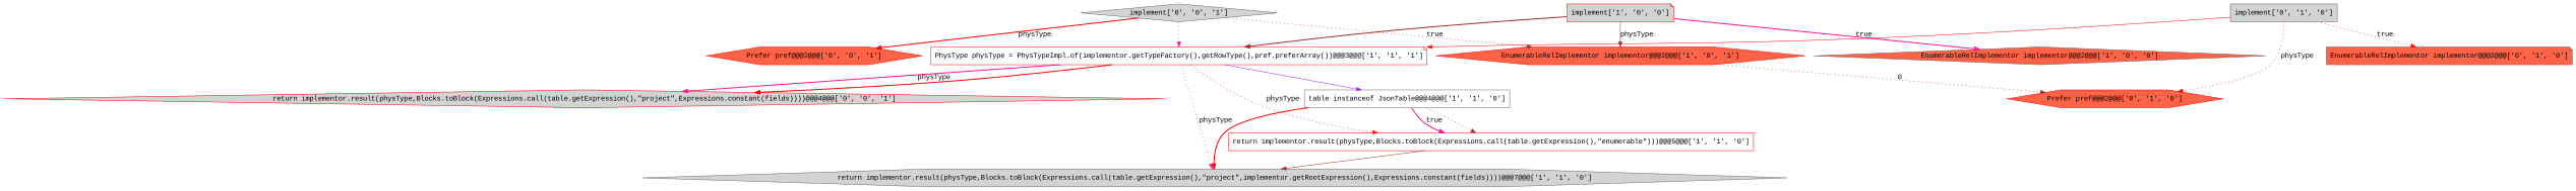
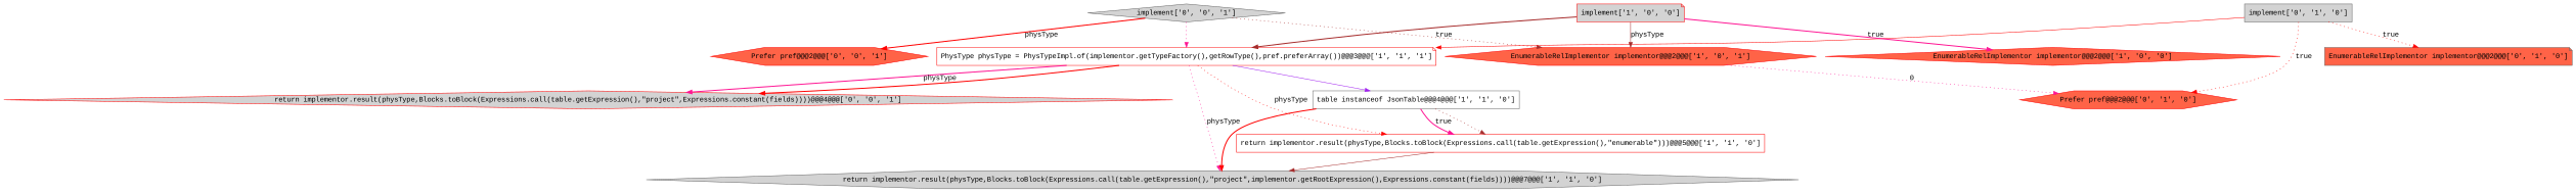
  digraph {
    fontname="Liberation Mono"
    node [color=red fillcolor=tomato fontname="Liberation Mono" shape=hexagon style=filled]
    edge [color=red fontname="Liberation Mono" style=dotted]
    n1 [label="Prefer pref@@@2@@@['0', '0', '1']"]
    n2 [label="EnumerableRelImplementor implementor@@@2@@@['1', '0', '1']"]
    n3 [label="Prefer pref@@@2@@@['0', '1', '0']"]
    n4 [color=gray40 fillcolor=lightgray label="return implementor.result(physType,Blocks.toBlock(Expressions.call(table.getExpression(),\"project\",implementor.getRootExpression(),Expressions.constant(fields))))@@@7@@@['1', '1', '0']"]
    n5 [fillcolor=white label="return implementor.result(physType,Blocks.toBlock(Expressions.call(table.getExpression(),\"enumerable\")))@@@5@@@['1', '1', '0']" shape=box]
    n6 [fillcolor=lightgray label="return implementor.result(physType,Blocks.toBlock(Expressions.call(table.getExpression(),\"project\",Expressions.constant(fields))))@@@4@@@['0', '0', '1']" shape=diamond]
    n7 [color=gray40 fillcolor=lightgray label="implement['0', '0', '1']" shape=diamond]
    n8 [fillcolor=white label="PhysType physType = PhysTypeImpl.of(implementor.getTypeFactory(),getRowType(),pref.preferArray())@@@3@@@['1', '1', '1']" shape=note]
    n9 [color=gray40 fillcolor=white label="table instanceof JsonTable@@@4@@@['1', '1', '0']" shape=box]
    n10 [color=gray40 label="EnumerableRelImplementor implementor@@@2@@@['0', '1', '0']" shape=note]
    n11 [color=gray40 fillcolor=lightgray label="implement['0', '1', '0']" shape=box]
    n12 [fillcolor=lightgray label="implement['1', '0', '0']" shape=note]
-   n13 [color=gray40 label="EnumerableRelImplementor implementor@@@2@@@['1', '0', '0']" shape=diamond]
-   n2 -> n3 [color=brown label=0]
+   n13 [label="EnumerableRelImplementor implementor@@@2@@@['1', '0', '0']" shape=diamond]
+   n2 -> n3 [color=deeppink label=0]
    n5 -> n4 [color=brown style=solid]
    n7 -> n1 [label=physType style=bold]
    n7 -> n2 [color=brown label=true]
    n7 -> n8 [color=deeppink]
    n8 -> n4 [color=deeppink label=physType]
    n8 -> n5 [label=physType]
    n8 -> n6 [color=deeppink label=physType style=bold]
    n8 -> n6 [style=bold]
    n8 -> n9 [color=purple style=solid]
    n9 -> n4 [style=bold]
    n9 -> n5 [color=brown]
    n9 -> n5 [color=deeppink label=true style=bold]
-   n11 -> n3 [label=physType]
+   n11 -> n3 [label=true]
    n11 -> n8 [style=solid]
    n11 -> n10 [label=true]
    n12 -> n2 [color=brown label=physType style=solid]
    n12 -> n8 [color=brown style=bold]
    n12 -> n13 [color=deeppink label=true style=bold]
  }
